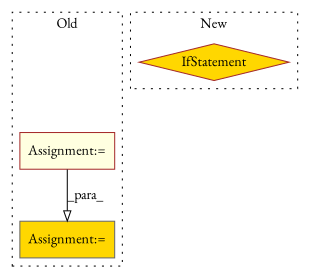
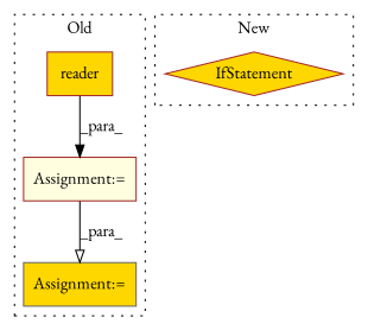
  digraph {
    fontname="EB Garamond"
    node [a=7 l=1 shape=box style=filled fillcolor=gold color=brown fontname="EB Garamond"]
    edge [fontname="EB Garamond"]
+   n1 [a=32 l="7,1" label=reader s="638,646"]
    n2 [label="Assignment:=" s=633 fillcolor=lightyellow]
    n3 [label="Assignment:=" s=661 color=gray40]
    n4 [a=25 l="4,2" label=IfStatement s="573,586" shape=diamond]
    subgraph cluster_1 {
      label=Old
      style=dotted
+     n1
      n2
      n3
    }
    subgraph cluster_2 {
      label=New
      style=dotted
      n4
    }
+   n1 -> n2 [label=_para_ arrowhead=normal]
    n2 -> n3 [label=_para_ arrowhead=onormal]
  }
